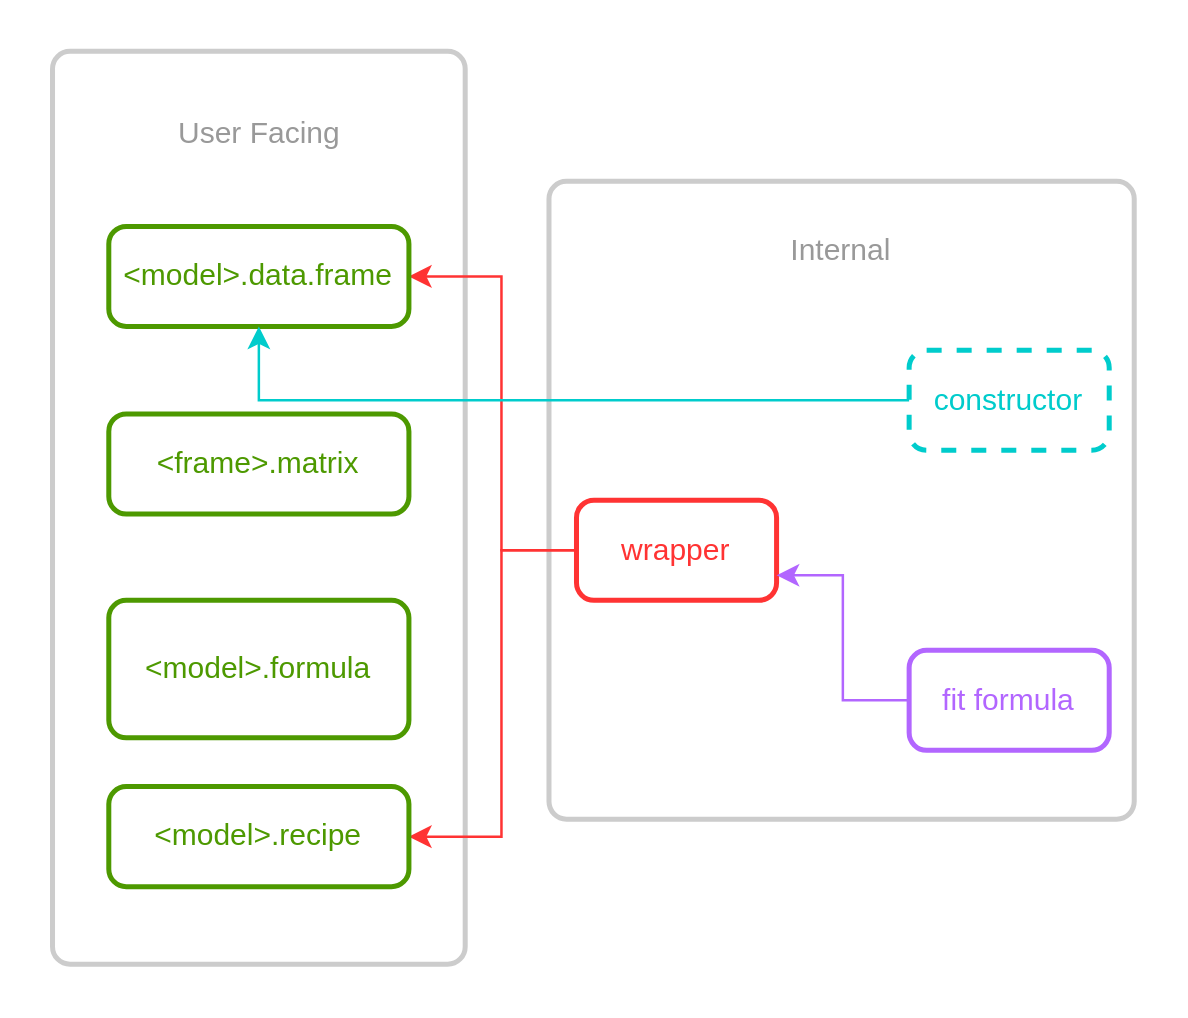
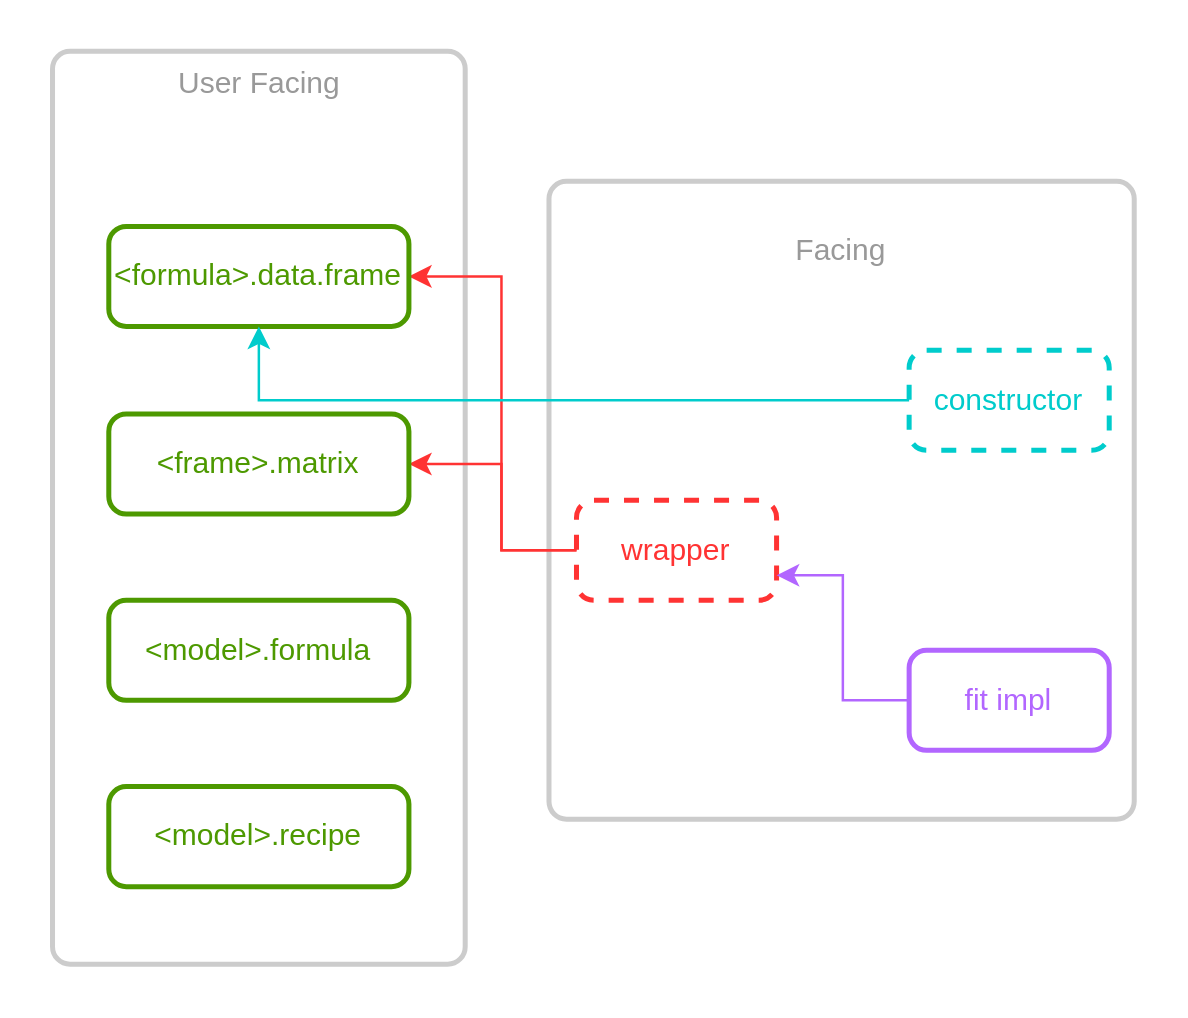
  <mxCell id="0" />
  <mxCell id="1" parent="0" />
  <mxCell id="2" value="&lt;br&gt;&lt;br&gt;" style="rounded=1;whiteSpace=wrap;html=1;absoluteArcSize=1;arcSize=14;strokeWidth=2;labelBackgroundColor=none;fillColor=none;fontColor=#4D9900;strokeColor=#CCCCCC;labelPosition=center;verticalLabelPosition=top;align=center;verticalAlign=bottom;" vertex="1" parent="1"><mxGeometry x="219" y="72" width="234" height="255" as="geometry" /></mxCell>
  <mxCell id="3" value="" style="rounded=1;whiteSpace=wrap;html=1;absoluteArcSize=1;arcSize=14;strokeWidth=2;labelBackgroundColor=none;fillColor=none;fontColor=#4D9900;strokeColor=#CCCCCC;" vertex="1" parent="1"><mxGeometry x="20.5" y="20" width="165" height="365" as="geometry" /></mxCell>
  <mxCell id="4" value="" style="edgeStyle=orthogonalEdgeStyle;rounded=0;orthogonalLoop=1;jettySize=auto;html=1;strokeColor=#FF3333;exitX=0;exitY=0.5;exitDx=0;exitDy=0;entryX=1;entryY=0.5;entryDx=0;entryDy=0;" edge="1" parent="1" source="7" target="5"><mxGeometry relative="1" as="geometry"><Array as="points"><mxPoint x="200" y="220" /><mxPoint x="200" y="110" /></Array></mxGeometry></mxCell>
- <mxCell id="5" value="&amp;lt;model&amp;gt;.data.frame" style="rounded=1;whiteSpace=wrap;html=1;absoluteArcSize=1;arcSize=14;strokeWidth=2;strokeColor=#4D9900;fillColor=none;labelBackgroundColor=none;fontColor=#4D9900;" vertex="1" parent="1"><mxGeometry x="43" y="90" width="120" height="40" as="geometry" /></mxCell>
+ <mxCell id="5" value="&amp;lt;formula&amp;gt;.data.frame" style="rounded=1;whiteSpace=wrap;html=1;absoluteArcSize=1;arcSize=14;strokeWidth=2;strokeColor=#4D9900;fillColor=none;labelBackgroundColor=none;fontColor=#4D9900;" vertex="1" parent="1"><mxGeometry x="43" y="90" width="120" height="40" as="geometry" /></mxCell>
  <mxCell id="6" value="" style="edgeStyle=orthogonalEdgeStyle;rounded=0;orthogonalLoop=1;jettySize=auto;html=1;strokeColor=#00CCCC;exitX=0;exitY=0.5;exitDx=0;exitDy=0;" edge="1" parent="1" source="8" target="5"><mxGeometry relative="1" as="geometry" /></mxCell>
- <mxCell id="7" value="wrapper" style="rounded=1;whiteSpace=wrap;html=1;absoluteArcSize=1;arcSize=14;strokeWidth=2;strokeColor=#FF3333;fillColor=none;fontColor=#FF3333;" vertex="1" parent="1"><mxGeometry x="230" y="199.5" width="80" height="40" as="geometry" /></mxCell>
+ <mxCell id="7" value="wrapper" style="rounded=1;whiteSpace=wrap;html=1;absoluteArcSize=1;arcSize=14;strokeWidth=2;strokeColor=#FF3333;fillColor=none;fontColor=#FF3333;dashed=1;" vertex="1" parent="1"><mxGeometry x="230" y="199.5" width="80" height="40" as="geometry" /></mxCell>
  <mxCell id="8" value="constructor" style="rounded=1;whiteSpace=wrap;html=1;absoluteArcSize=1;arcSize=14;strokeWidth=2;strokeColor=#00CCCC;fillColor=none;fontColor=#00CCCC;dashed=1;" vertex="1" parent="1"><mxGeometry x="363" y="139.5" width="80" height="40" as="geometry" /></mxCell>
+ <mxCell id="9" style="edgeStyle=orthogonalEdgeStyle;rounded=0;orthogonalLoop=1;jettySize=auto;html=1;strokeColor=#FF3333;exitX=0;exitY=0.5;exitDx=0;exitDy=0;" edge="1" parent="1" source="7" target="10"><mxGeometry relative="1" as="geometry"><Array as="points"><mxPoint x="200" y="220" /><mxPoint x="200" y="185" /></Array></mxGeometry></mxCell>
  <mxCell id="10" value="&amp;lt;frame&amp;gt;.matrix" style="rounded=1;whiteSpace=wrap;html=1;absoluteArcSize=1;arcSize=14;strokeWidth=2;strokeColor=#4D9900;fillColor=none;fontColor=#4D9900;" vertex="1" parent="1"><mxGeometry x="43" y="165" width="120" height="40" as="geometry" /></mxCell>
- <mxCell id="11" value="&amp;lt;model&amp;gt;.formula" style="rounded=1;whiteSpace=wrap;html=1;absoluteArcSize=1;arcSize=14;strokeWidth=2;strokeColor=#4D9900;fillColor=none;fontColor=#4D9900;" vertex="1" parent="1"><mxGeometry x="43" y="239.5" width="120" height="55" as="geometry" /></mxCell>
- <mxCell id="12" style="edgeStyle=orthogonalEdgeStyle;rounded=0;orthogonalLoop=1;jettySize=auto;html=1;strokeColor=#FF3333;exitX=0;exitY=0.5;exitDx=0;exitDy=0;entryX=1;entryY=0.5;entryDx=0;entryDy=0;" edge="1" parent="1" source="7" target="13"><mxGeometry relative="1" as="geometry"><Array as="points"><mxPoint x="200" y="220" /><mxPoint x="200" y="334" /></Array></mxGeometry></mxCell>
+ <mxCell id="11" value="&amp;lt;model&amp;gt;.formula" style="rounded=1;whiteSpace=wrap;html=1;absoluteArcSize=1;arcSize=14;strokeWidth=2;strokeColor=#4D9900;fillColor=none;fontColor=#4D9900;" vertex="1" parent="1"><mxGeometry x="43" y="239.5" width="120" height="40" as="geometry" /></mxCell>
  <mxCell id="13" value="&amp;lt;model&amp;gt;.recipe" style="rounded=1;whiteSpace=wrap;html=1;absoluteArcSize=1;arcSize=14;strokeWidth=2;strokeColor=#4D9900;fillColor=none;fontColor=#4D9900;" vertex="1" parent="1"><mxGeometry x="43" y="314" width="120" height="40" as="geometry" /></mxCell>
  <mxCell id="14" value="" style="edgeStyle=orthogonalEdgeStyle;rounded=0;orthogonalLoop=1;jettySize=auto;html=1;exitX=0;exitY=0.5;exitDx=0;exitDy=0;entryX=1;entryY=0.75;entryDx=0;entryDy=0;strokeColor=#B266FF;" edge="1" parent="1" source="15" target="7"><mxGeometry relative="1" as="geometry"><mxPoint x="420" y="210" as="sourcePoint" /><mxPoint x="350" y="234" as="targetPoint" /></mxGeometry></mxCell>
- <mxCell id="15" value="fit formula" style="rounded=1;whiteSpace=wrap;html=1;absoluteArcSize=1;arcSize=14;strokeWidth=2;strokeColor=#B266FF;fillColor=none;fontColor=#B266FF;" vertex="1" parent="1"><mxGeometry x="363" y="259.5" width="80" height="40" as="geometry" /></mxCell>
- <mxCell id="16" value="Internal&lt;br&gt;" style="text;html=1;strokeColor=none;fillColor=none;align=center;verticalAlign=middle;whiteSpace=wrap;overflow=hidden;labelBackgroundColor=none;fontColor=#999999;" vertex="1" parent="1"><mxGeometry x="296" y="89.5" width="80" height="20" as="geometry" /></mxCell>
- <mxCell id="17" value="User Facing&lt;br&gt;" style="text;html=1;strokeColor=none;fillColor=none;align=center;verticalAlign=middle;whiteSpace=wrap;overflow=hidden;labelBackgroundColor=none;fontColor=#999999;" vertex="1" parent="1"><mxGeometry x="43" y="43" width="121" height="20" as="geometry" /></mxCell>
+ <mxCell id="15" value="fit impl" style="rounded=1;whiteSpace=wrap;html=1;absoluteArcSize=1;arcSize=14;strokeWidth=2;strokeColor=#B266FF;fillColor=none;fontColor=#B266FF;" vertex="1" parent="1"><mxGeometry x="363" y="259.5" width="80" height="40" as="geometry" /></mxCell>
+ <mxCell id="16" value="Facing&lt;br&gt;" style="text;html=1;strokeColor=none;fillColor=none;align=center;verticalAlign=middle;whiteSpace=wrap;overflow=hidden;labelBackgroundColor=none;fontColor=#999999;" vertex="1" parent="1"><mxGeometry x="296" y="89.5" width="80" height="20" as="geometry" /></mxCell>
+ <mxCell id="17" value="User Facing&lt;br&gt;" style="text;html=1;strokeColor=none;fillColor=none;align=center;verticalAlign=middle;whiteSpace=wrap;overflow=hidden;labelBackgroundColor=none;fontColor=#999999;" vertex="1" parent="1"><mxGeometry x="43" y="23" width="121" height="20" as="geometry" /></mxCell>
